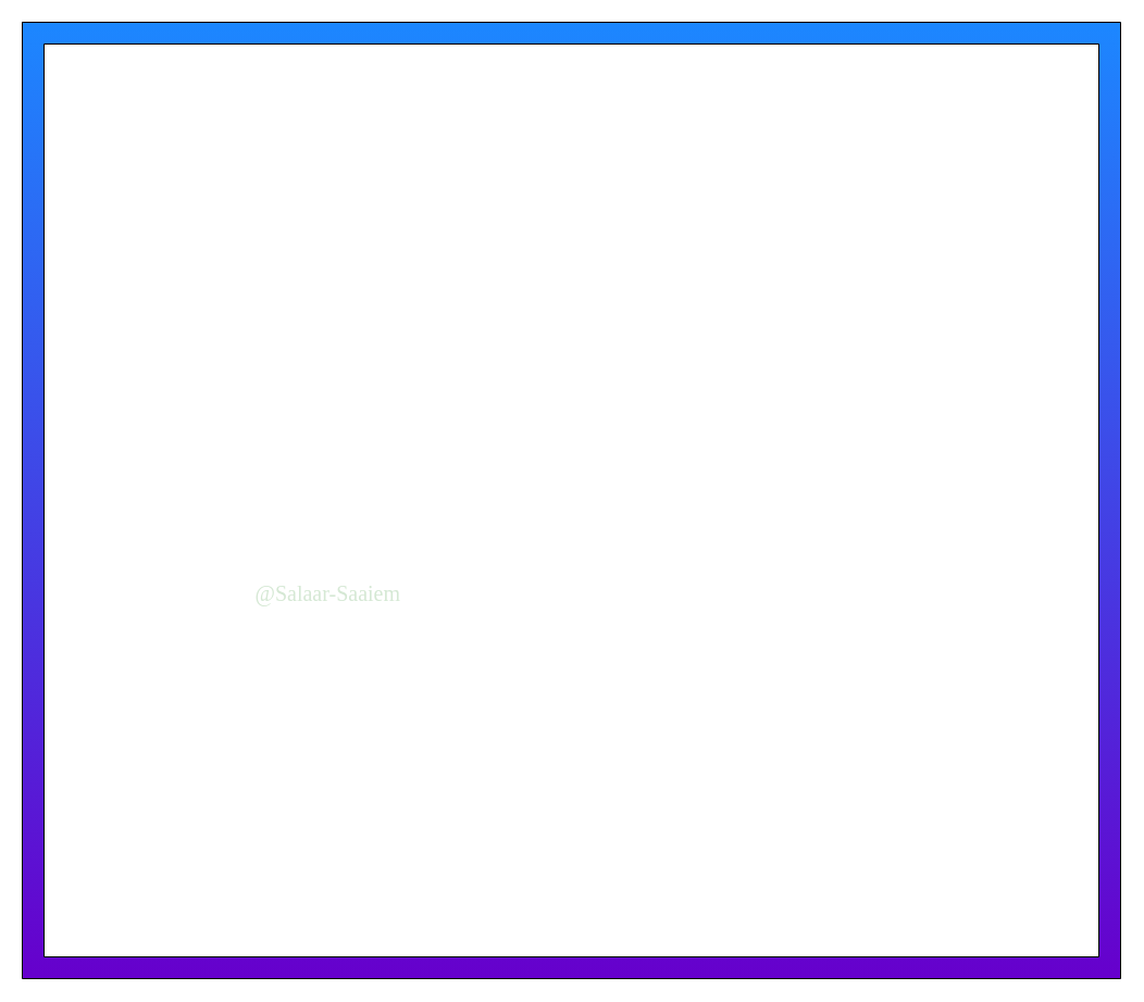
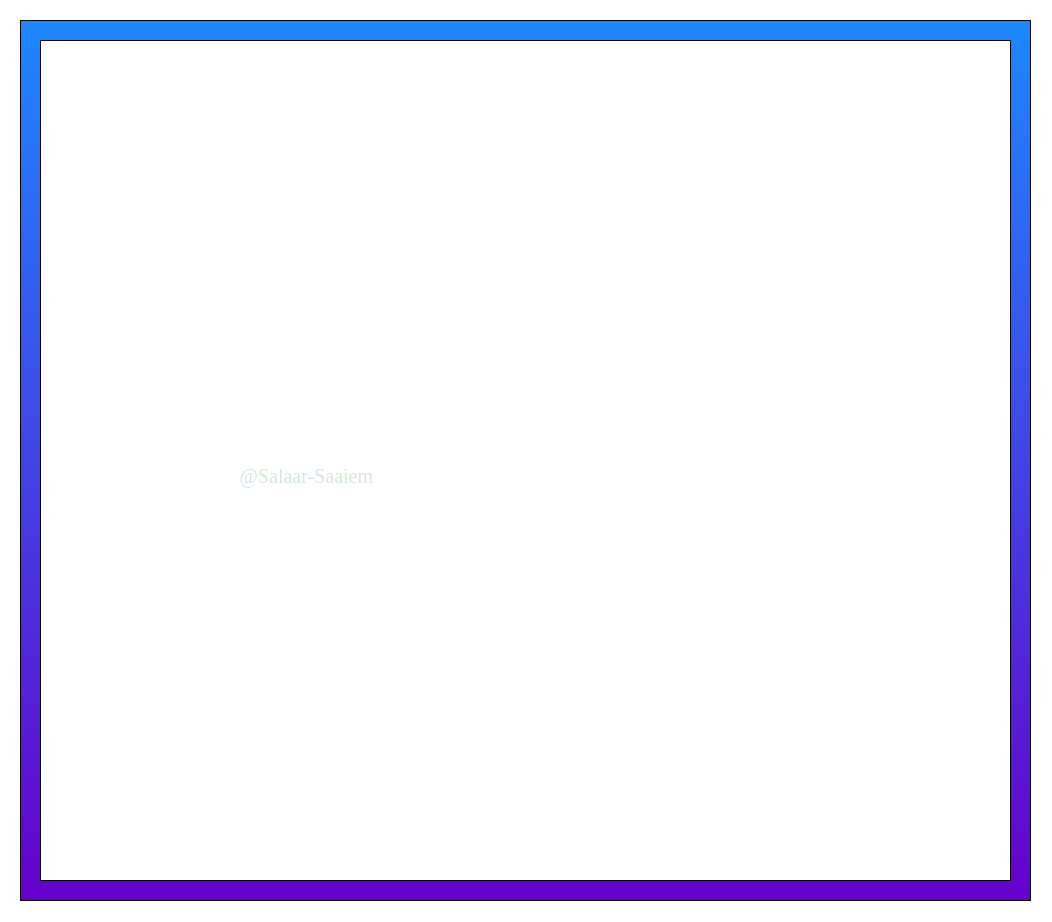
  <mxCell id="0" />
  <mxCell id="1" value="BG" parent="0" />
  <mxCell id="2" value="" style="rounded=0;whiteSpace=wrap;html=1;" vertex="1" parent="1"><mxGeometry x="20" y="20" width="1000" height="870" as="geometry" /></mxCell>
  <mxCell id="3" value="FRONT" parent="0" />
  <mxCell id="4" value="" style="shape=image;verticalLabelPosition=bottom;labelBackgroundColor=default;verticalAlign=top;aspect=fixed;imageAspect=0;image=https://raw.githubusercontent.com/Salaar-Saaiem/Garbage-Classification-using-ML/refs/heads/main/Assets/Confusion%20Matrix.png;" vertex="1" parent="3"><mxGeometry x="60" y="78" width="917" height="784" as="geometry" /></mxCell>
  <mxCell id="5" value="" style="verticalLabelPosition=bottom;verticalAlign=top;html=1;shape=mxgraph.basic.frame;dx=20;whiteSpace=wrap;fillColor=#1C87FF;gradientColor=#6600CC;" vertex="1" parent="3"><mxGeometry x="20" y="20" width="1010" height="880" as="geometry" /></mxCell>
- <mxCell id="6" value="&lt;font face=&quot;Verdana&quot; style=&quot;font-size: 20px; color: rgb(213, 232, 212);&quot;&gt;@Salaar-Saaiem&lt;/font&gt;" style="text;html=1;align=right;verticalAlign=middle;whiteSpace=wrap;rounded=0;" vertex="1" parent="3"><mxGeometry x="130" y="460" width="240" height="170" as="geometry" /></mxCell>
+ <mxCell id="6" value="&lt;font face=&quot;Verdana&quot; style=&quot;font-size: 20px; color: rgb(213, 232, 212);&quot;&gt;@Salaar-Saaiem&lt;/font&gt;" style="text;html=1;align=right;verticalAlign=middle;whiteSpace=wrap;rounded=0;" vertex="1" parent="3"><mxGeometry x="135" y="390" width="240" height="170" as="geometry" /></mxCell>
